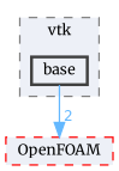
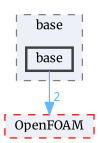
  digraph {
    compound=true
    fontname=Merriweather
    node [fillcolor="#edf0f7" fontname=Merriweather fontsize=10 shape=box]
    n1 [color=grey25 height=0.2 label=base style="filled,bold" width=0.4]
    n2 [color=red height=0.2 label=OpenFOAM style="filled,dashed" width=0.4]
    subgraph cluster_1 {
      bgcolor="#edf0f7"
      fontsize=10
-     label=vtk
+     label=base
      pencolor=grey50
      style="filled,dashed"
      n1
    }
    n1 -> n2 [color=steelblue1 fontcolor=steelblue1 fontname=Merriweather fontsize=10 headlabel=2 labeldistance=1.5 labelfontname=Helvetica labelfontsize=10]
  }
